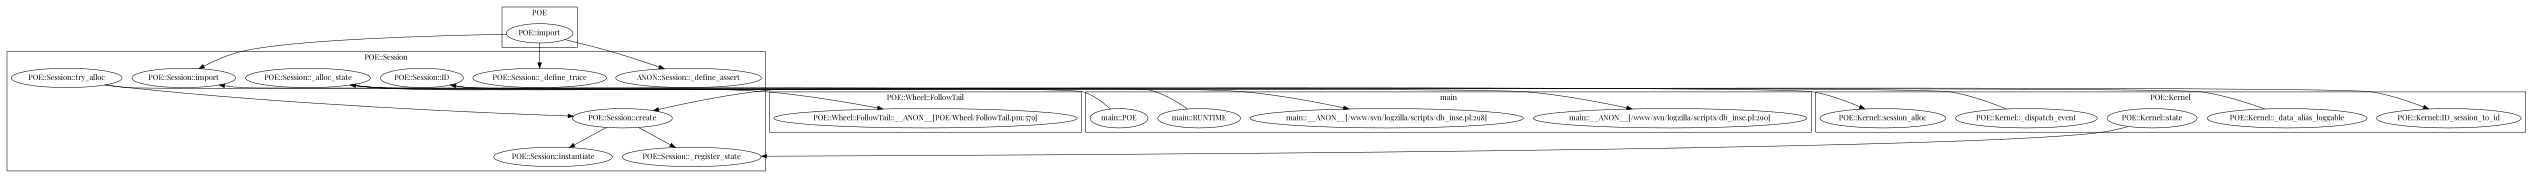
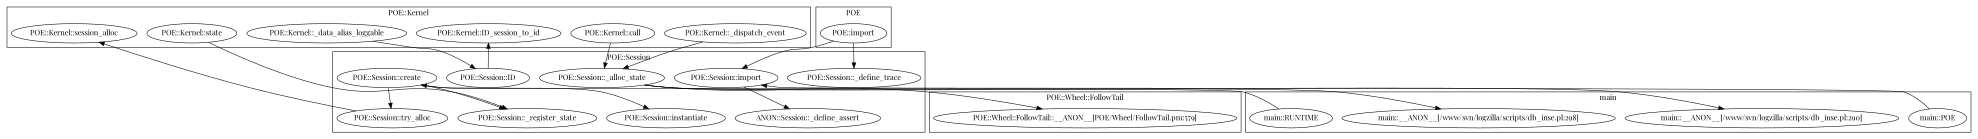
  digraph {
    fontname="Playfair Display"
    node [fontname="Playfair Display"]
    edge [fontname="Playfair Display"]
    n1 [label="ANON::Session::_define_assert"]
    "POE::Session::create"
    "POE::Session::_define_trace"
    n4 [label="POE::Session::_alloc_state"]
    "POE::Session::ID"
    "POE::Session::try_alloc"
    "POE::Session::import"
    "POE::Session::instantiate"
    "POE::Session::_register_state"
    "POE::Wheel::FollowTail::__ANON__[POE/Wheel/FollowTail.pm:579]"
    "POE::Kernel::ID_session_to_id"
    "POE::Kernel::_data_alias_loggable"
    "POE::Kernel::state"
    "POE::Kernel::_dispatch_event"
+   "POE::Kernel::call"
    "POE::Kernel::session_alloc"
    n17 [label="main::POE"]
    "main::__ANON__[/www/svn/logzilla/scripts/db_inse.pl:298]"
    "main::RUNTIME"
    "main::__ANON__[/www/svn/logzilla/scripts/db_inse.pl:290]"
    "POE::import"
    subgraph cluster_1 {
      label="POE::Session"
      n1
      "POE::Session::create"
      "POE::Session::_define_trace"
      n4
      "POE::Session::ID"
      "POE::Session::try_alloc"
      "POE::Session::import"
      "POE::Session::instantiate"
      "POE::Session::_register_state"
    }
    subgraph cluster_2 {
      label="POE::Wheel::FollowTail"
      "POE::Wheel::FollowTail::__ANON__[POE/Wheel/FollowTail.pm:579]"
    }
    subgraph cluster_3 {
      label="POE::Kernel"
      "POE::Kernel::ID_session_to_id"
      "POE::Kernel::_data_alias_loggable"
      "POE::Kernel::state"
      "POE::Kernel::_dispatch_event"
+     "POE::Kernel::call"
      "POE::Kernel::session_alloc"
    }
    subgraph cluster_4 {
      label=main
      n17
      "main::__ANON__[/www/svn/logzilla/scripts/db_inse.pl:298]"
      "main::RUNTIME"
      "main::__ANON__[/www/svn/logzilla/scripts/db_inse.pl:290]"
    }
    subgraph cluster_5 {
      label=POE
      "POE::import"
    }
-   "POE::Session::try_alloc" -> "POE::Session::create"
+   "POE::Session::create" -> "POE::Session::try_alloc"
    "POE::Session::create" -> "POE::Session::instantiate"
    "POE::Session::create" -> "POE::Session::_register_state"
    n4 -> "POE::Wheel::FollowTail::__ANON__[POE/Wheel/FollowTail.pm:579]"
    n4 -> "main::__ANON__[/www/svn/logzilla/scripts/db_inse.pl:298]"
    n4 -> "main::__ANON__[/www/svn/logzilla/scripts/db_inse.pl:290]"
    "POE::Session::ID" -> "POE::Kernel::ID_session_to_id"
    "POE::Session::try_alloc" -> "POE::Kernel::session_alloc"
    "POE::Kernel::_data_alias_loggable" -> "POE::Session::ID"
    "POE::Kernel::state" -> "POE::Session::_register_state"
    "POE::Kernel::_dispatch_event" -> n4
+   "POE::Kernel::call" -> n4
    n17 -> "POE::Session::import"
    "main::RUNTIME" -> "POE::Session::create"
-   "POE::import" -> n1
+   "POE::Session::import" -> n1
    "POE::import" -> "POE::Session::_define_trace"
    "POE::import" -> "POE::Session::import"
  }
